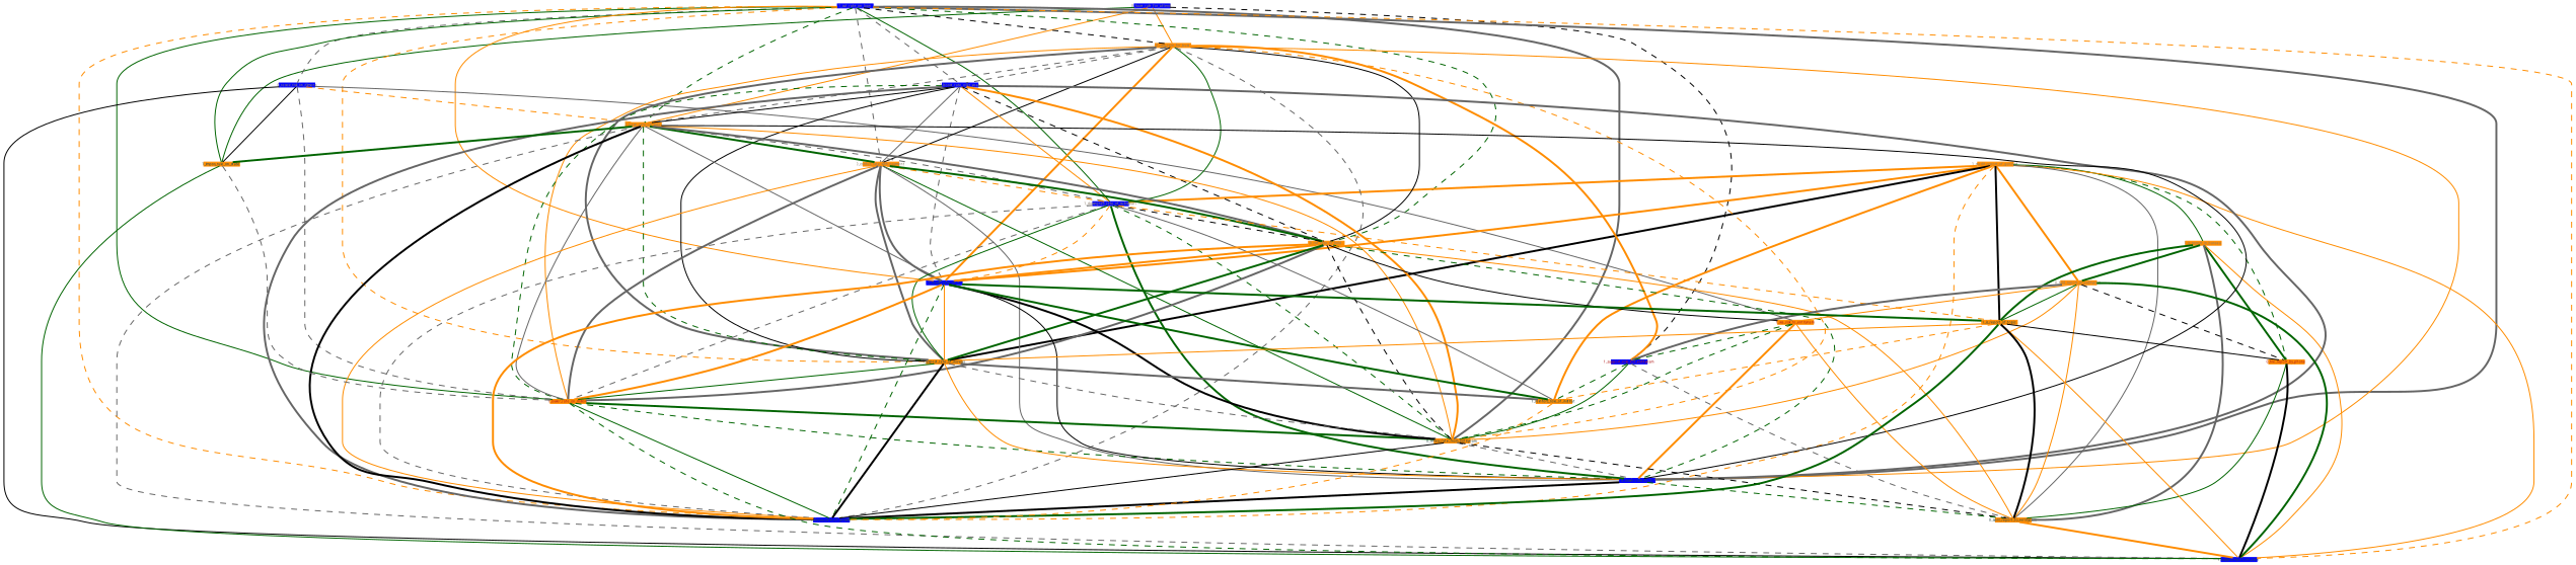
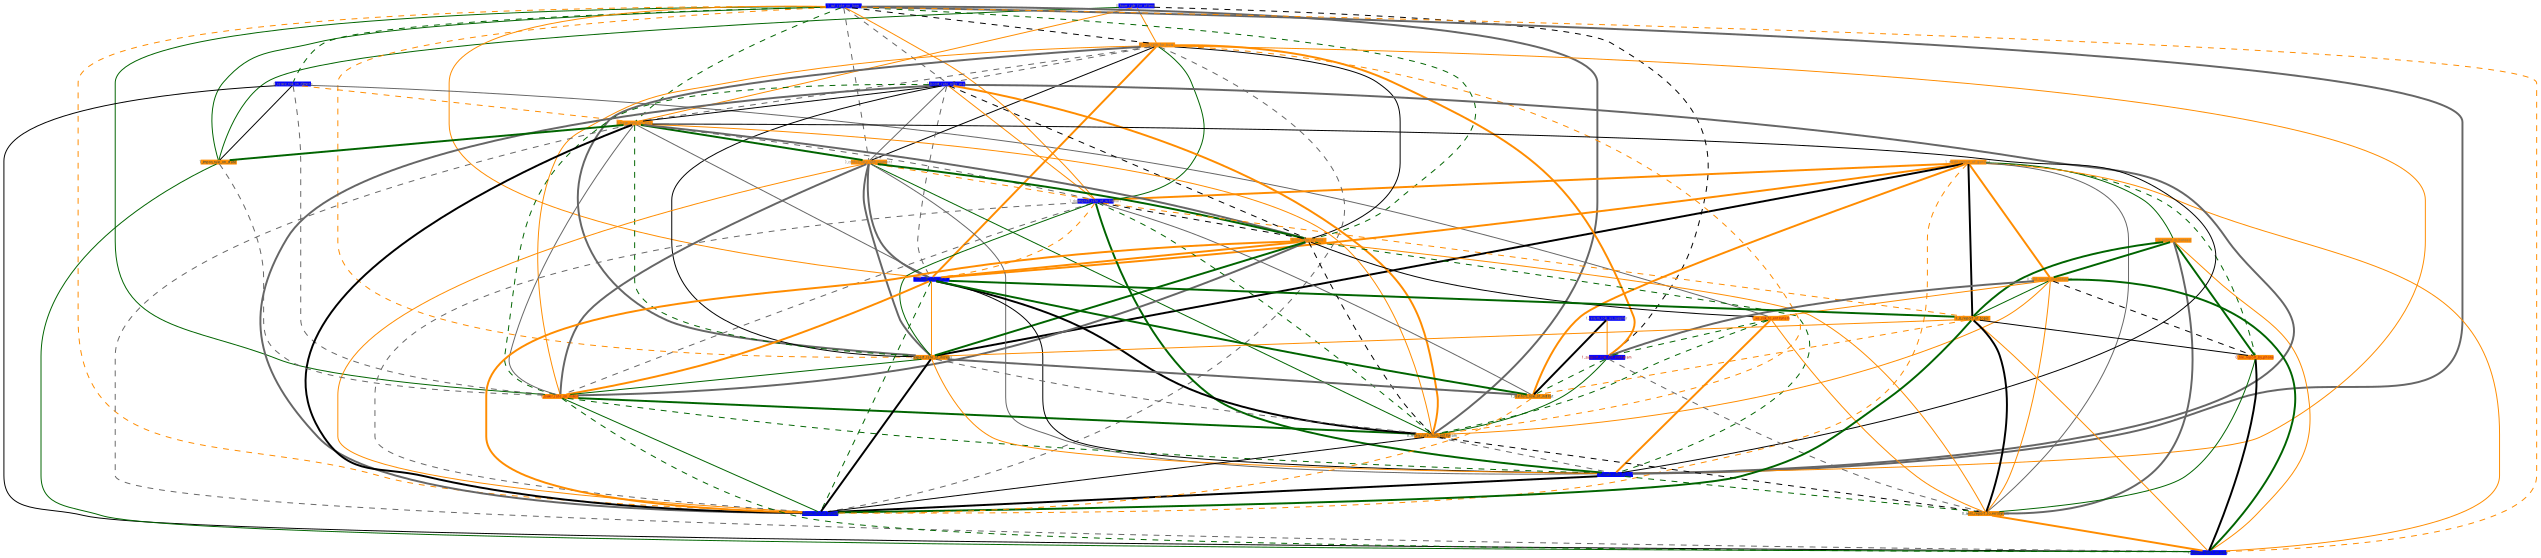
  graph {
    fontname="Roboto Condensed"
    node [color=darkorange fixedsize=true fontcolor="#8b7d6b" fontname="Roboto Condensed" fontsize=4 shape=polygon style=filled]
    edge [color=darkorange fontname="Roboto Condensed" style=solid w=1]
    "0_have_rule_for_attend " [color=blue height=.06 width=.5]
    "1_cut_rate_on_loan " [color=blue height=.06 width=.5]
    n3 [color=blue height=.06 label="0_receiv_risk_on_dimens" width=.5]
    "1_credit_report_of_genocid " [height=.06 width=.5]
    "0_rais_rate_for_busi " [height=.06 width=.5]
    "1_is_report_in_bureau " [height=.06 width=.5]
+   "1_resum_role_as_supplier " [color=blue height=.06 width=.5]
    "0_boost_rate_over_year " [color=blue height=.06 width=.5]
    "1_have_rate_on_vote " [height=.06 width=.5]
    "0_confus_rate_with_payment " [height=.06 width=.5]
    "1_downgrad_rate_of_subsidiari " [color=blue height=.06 width=.5]
    "0_cut_rate_to_hold " [height=.06 width=.5]
    "0_told_report_in_entitynam " [height=.06 width=.5]
    "1_wa_risk_to_entitynam " [fontcolor="#b22222" height=.06 width=.5]
    "1_support_role_for_entitynam " [color=blue fontcolor="#b22222" height=.06 width=.5]
    "1_lower_rate_on_million " [fontcolor="#b22222" height=.06 width=.5]
    "0_file_report_by_phone " [fontcolor="#b22222" height=.06 width=.5]
    "1_impos_rule_on_state " [fontcolor="#2f4f4f" height=.06 width=.5]
    "1_reach_rate_of_% " [color=blue fontcolor="#2f4f4f" height=.06 width=.5]
    "1_expect_rate_of_increas " [fontcolor="#2f4f4f" height=.06 width=.5]
    "0_receiv_rate_from_entitynam " [fontcolor="#2f4f4f" height=.06 width=.5]
    "0_lower_rate_to_% " [color=blue fontcolor="#2f4f4f" height=.06 width=.5]
    "1_suppli_report_on_plan " [color=blue fontcolor="#2f4f4f" height=.06 width=.5]
    "1_reduc_rate_of_growth " [color=blue fontcolor="#2f4f4f" height=.06 width=.5]
    "1_is_report_of_topic " [fontcolor="#2f4f4f" height=.06 width=.5]
    "1_reinforc_role_of_institut " [fontcolor="#2f4f4f" height=.06 width=.5]
    "0_sent_report_to_entitynam " [fontcolor="#2f4f4f" height=.06 width=.5]
    subgraph sub_1 {
      "0_have_rule_for_attend "
      "1_cut_rate_on_loan "
      n3
      "1_credit_report_of_genocid "
      "0_rais_rate_for_busi "
      "1_is_report_in_bureau "
+     "1_resum_role_as_supplier "
      "0_boost_rate_over_year "
      "1_have_rate_on_vote "
      "0_confus_rate_with_payment "
      "1_downgrad_rate_of_subsidiari "
      "0_cut_rate_to_hold "
      "0_told_report_in_entitynam "
    }
    subgraph sub_2 {
      "1_wa_risk_to_entitynam "
      "1_support_role_for_entitynam "
      "1_lower_rate_on_million "
      "0_file_report_by_phone "
    }
    "0_have_rule_for_attend " -- "0_rais_rate_for_busi "
    "0_have_rule_for_attend " -- "1_have_rate_on_vote "
    "0_have_rule_for_attend " -- "1_support_role_for_entitynam " [color=black style=dashed]
    "0_have_rule_for_attend " -- "1_impos_rule_on_state " [color=darkgreen]
-   "1_cut_rate_on_loan " -- n3 [color=gray40 style=dashed]
+   "1_cut_rate_on_loan " -- n3 [color=darkgreen style=dashed]
    "1_cut_rate_on_loan " -- "0_rais_rate_for_busi " [color=black style=dashed]
    "1_cut_rate_on_loan " -- "0_boost_rate_over_year " [color=gray40 style=dashed]
    "1_cut_rate_on_loan " -- "1_have_rate_on_vote " [color=darkgreen style=dashed w=2]
    "1_cut_rate_on_loan " -- "0_confus_rate_with_payment " [color=gray40 style=dashed]
-   "1_cut_rate_on_loan " -- "1_downgrad_rate_of_subsidiari " [color=darkgreen]
+   "1_cut_rate_on_loan " -- "1_downgrad_rate_of_subsidiari "
    "1_cut_rate_on_loan " -- "0_cut_rate_to_hold " [color=darkgreen style=dashed w=2]
    "1_cut_rate_on_loan " -- "1_lower_rate_on_million " [color=darkgreen w=2]
    "1_cut_rate_on_loan " -- "1_impos_rule_on_state " [color=darkgreen]
    "1_cut_rate_on_loan " -- "1_reach_rate_of_% "
    "1_cut_rate_on_loan " -- "1_expect_rate_of_increas " [style=dashed]
    "1_cut_rate_on_loan " -- "0_receiv_rate_from_entitynam " [color=gray40 style=bold]
    "1_cut_rate_on_loan " -- "0_lower_rate_to_% " [color=gray40 style=bold]
    "1_cut_rate_on_loan " -- "1_suppli_report_on_plan " [style=dashed]
    "1_cut_rate_on_loan " -- "1_reduc_rate_of_growth " [style=dashed]
    n3 -- "1_have_rate_on_vote " [style=dashed]
    n3 -- "1_wa_risk_to_entitynam " [color=gray40]
    n3 -- "1_lower_rate_on_million " [color=gray40 style=dashed]
    n3 -- "1_impos_rule_on_state " [color=black]
    n3 -- "1_suppli_report_on_plan " [color=black]
    "1_credit_report_of_genocid " -- "1_is_report_in_bureau " [color=darkgreen]
    "1_credit_report_of_genocid " -- "1_downgrad_rate_of_subsidiari " [style=bold]
    "1_credit_report_of_genocid " -- "0_told_report_in_entitynam " [style=bold]
    "1_credit_report_of_genocid " -- "0_file_report_by_phone " [color=darkgreen style=dashed]
    "1_credit_report_of_genocid " -- "1_reach_rate_of_% " [style=bold]
    "1_credit_report_of_genocid " -- "1_expect_rate_of_increas " [color=black style=bold]
    "1_credit_report_of_genocid " -- "1_suppli_report_on_plan "
    "1_credit_report_of_genocid " -- "1_reduc_rate_of_growth " [style=dashed]
    "1_credit_report_of_genocid " -- "1_is_report_of_topic " [color=black style=bold w=2]
    "1_credit_report_of_genocid " -- "1_reinforc_role_of_institut " [style=bold]
    "1_credit_report_of_genocid " -- "0_sent_report_to_entitynam " [color=gray40]
    "0_rais_rate_for_busi " -- "0_boost_rate_over_year " [color=gray40 style=dashed]
    "0_rais_rate_for_busi " -- "1_have_rate_on_vote " [color=gray40 style=dashed]
    "0_rais_rate_for_busi " -- "0_confus_rate_with_payment " [color=black]
    "0_rais_rate_for_busi " -- "1_downgrad_rate_of_subsidiari " [color=darkgreen]
    "0_rais_rate_for_busi " -- "0_cut_rate_to_hold " [color=black]
    "0_rais_rate_for_busi " -- "1_support_role_for_entitynam " [style=bold]
    "0_rais_rate_for_busi " -- "1_lower_rate_on_million "
    "0_rais_rate_for_busi " -- "1_reach_rate_of_% " [style=bold]
    "0_rais_rate_for_busi " -- "1_expect_rate_of_increas " [color=gray40 style=bold]
    "0_rais_rate_for_busi " -- "0_receiv_rate_from_entitynam " [style=dashed]
    "0_rais_rate_for_busi " -- "0_lower_rate_to_% "
    "0_rais_rate_for_busi " -- "1_reduc_rate_of_growth " [color=gray40 style=dashed]
    "1_is_report_in_bureau " -- "0_told_report_in_entitynam " [color=darkgreen style=bold w=2]
    "1_is_report_in_bureau " -- "0_file_report_by_phone " [color=darkgreen style=bold]
    "1_is_report_in_bureau " -- "1_suppli_report_on_plan "
    "1_is_report_in_bureau " -- "1_is_report_of_topic " [color=darkgreen style=bold w=2]
    "1_is_report_in_bureau " -- "0_sent_report_to_entitynam " [color=gray40 style=bold]
+   "1_resum_role_as_supplier " -- "1_support_role_for_entitynam "
+   "1_resum_role_as_supplier " -- "1_reinforc_role_of_institut " [color=black style=bold]
    "0_boost_rate_over_year " -- "1_have_rate_on_vote " [color=black]
    "0_boost_rate_over_year " -- "0_confus_rate_with_payment " [color=gray40]
    "0_boost_rate_over_year " -- "1_downgrad_rate_of_subsidiari "
    "0_boost_rate_over_year " -- "0_cut_rate_to_hold " [color=black style=dashed]
    "0_boost_rate_over_year " -- "1_lower_rate_on_million " [color=darkgreen style=dashed]
    "0_boost_rate_over_year " -- "1_reach_rate_of_% " [color=gray40 style=dashed]
    "0_boost_rate_over_year " -- "1_expect_rate_of_increas " [color=black]
    "0_boost_rate_over_year " -- "0_receiv_rate_from_entitynam " [style=bold]
    "0_boost_rate_over_year " -- "0_lower_rate_to_% " [color=gray40 style=bold]
    "0_boost_rate_over_year " -- "1_reduc_rate_of_growth " [color=gray40 style=bold]
    "1_have_rate_on_vote " -- "0_confus_rate_with_payment " [color=darkgreen style=bold]
    "1_have_rate_on_vote " -- "1_downgrad_rate_of_subsidiari " [color=gray40 style=dashed]
    "1_have_rate_on_vote " -- "0_cut_rate_to_hold " [color=gray40 style=bold]
    "1_have_rate_on_vote " -- "1_lower_rate_on_million " [color=gray40 w=2]
    "1_have_rate_on_vote " -- "1_impos_rule_on_state " [color=darkgreen style=bold]
    "1_have_rate_on_vote " -- "1_reach_rate_of_% " [color=gray40]
    "1_have_rate_on_vote " -- "1_expect_rate_of_increas " [color=darkgreen style=dashed]
    "1_have_rate_on_vote " -- "0_receiv_rate_from_entitynam "
    "1_have_rate_on_vote " -- "0_lower_rate_to_% " [color=black]
    "1_have_rate_on_vote " -- "1_suppli_report_on_plan " [color=gray40 style=dashed]
    "1_have_rate_on_vote " -- "1_reduc_rate_of_growth " [color=black style=bold]
    "0_confus_rate_with_payment " -- "1_downgrad_rate_of_subsidiari " [style=dashed]
    "0_confus_rate_with_payment " -- "0_cut_rate_to_hold " [color=darkgreen style=bold]
    "0_confus_rate_with_payment " -- "1_lower_rate_on_million " [color=gray40 style=bold]
    "0_confus_rate_with_payment " -- "1_reach_rate_of_% " [color=gray40 style=bold]
    "0_confus_rate_with_payment " -- "1_expect_rate_of_increas " [color=gray40 style=bold]
    "0_confus_rate_with_payment " -- "0_receiv_rate_from_entitynam " [color=darkgreen]
    "0_confus_rate_with_payment " -- "0_lower_rate_to_% " [color=gray40]
    "0_confus_rate_with_payment " -- "1_reduc_rate_of_growth "
    "1_downgrad_rate_of_subsidiari " -- "0_cut_rate_to_hold " [color=black style=dashed]
    "1_downgrad_rate_of_subsidiari " -- "1_lower_rate_on_million " [color=gray40 style=dashed]
    "1_downgrad_rate_of_subsidiari " -- "1_reach_rate_of_% " [style=dashed w=2]
    "1_downgrad_rate_of_subsidiari " -- "1_expect_rate_of_increas " [color=darkgreen w=2]
    "1_downgrad_rate_of_subsidiari " -- "0_receiv_rate_from_entitynam " [color=darkgreen style=dashed]
    "1_downgrad_rate_of_subsidiari " -- "0_lower_rate_to_% " [color=darkgreen style=bold]
    "1_downgrad_rate_of_subsidiari " -- "1_reduc_rate_of_growth " [color=gray40 style=dashed w=2]
    "1_downgrad_rate_of_subsidiari " -- "1_is_report_of_topic " [style=dashed]
    "1_downgrad_rate_of_subsidiari " -- "1_reinforc_role_of_institut " [color=gray40]
    "0_cut_rate_to_hold " -- "1_wa_risk_to_entitynam " [color=black]
    "0_cut_rate_to_hold " -- "1_lower_rate_on_million " [color=gray40 style=bold]
    "0_cut_rate_to_hold " -- "1_reach_rate_of_% " [style=bold]
    "0_cut_rate_to_hold " -- "1_expect_rate_of_increas " [color=darkgreen style=bold]
    "0_cut_rate_to_hold " -- "0_receiv_rate_from_entitynam " [color=black style=dashed]
    "0_cut_rate_to_hold " -- "0_lower_rate_to_% " [color=darkgreen style=dashed w=2]
    "0_cut_rate_to_hold " -- "1_reduc_rate_of_growth " [style=bold]
    "0_cut_rate_to_hold " -- "0_sent_report_to_entitynam "
    "0_told_report_in_entitynam " -- "1_wa_risk_to_entitynam "
    "0_told_report_in_entitynam " -- "1_support_role_for_entitynam " [color=gray40 style=bold]
    "0_told_report_in_entitynam " -- "0_file_report_by_phone " [color=black style=dashed]
    "0_told_report_in_entitynam " -- "0_receiv_rate_from_entitynam "
    "0_told_report_in_entitynam " -- "1_suppli_report_on_plan " [color=darkgreen style=bold]
    "0_told_report_in_entitynam " -- "1_is_report_of_topic " [color=darkgreen]
    "0_told_report_in_entitynam " -- "0_sent_report_to_entitynam " [w=2]
    "1_wa_risk_to_entitynam " -- "1_support_role_for_entitynam " [color=darkgreen style=dashed]
    "1_wa_risk_to_entitynam " -- "0_receiv_rate_from_entitynam " [color=darkgreen style=dashed]
    "1_wa_risk_to_entitynam " -- "0_lower_rate_to_% " [style=bold]
    "1_wa_risk_to_entitynam " -- "0_sent_report_to_entitynam " [w=2]
    "1_support_role_for_entitynam " -- "0_receiv_rate_from_entitynam " [color=darkgreen]
    "1_support_role_for_entitynam " -- "1_reinforc_role_of_institut " [color=darkgreen style=dashed]
    "1_support_role_for_entitynam " -- "0_sent_report_to_entitynam " [color=gray40 style=dashed]
    "1_lower_rate_on_million " -- "0_receiv_rate_from_entitynam " [color=darkgreen style=bold]
    "1_lower_rate_on_million " -- "0_lower_rate_to_% " [color=darkgreen style=dashed w=2]
    "1_lower_rate_on_million " -- "1_suppli_report_on_plan " [color=darkgreen style=dashed]
    "1_lower_rate_on_million " -- "1_reduc_rate_of_growth " [color=darkgreen]
    "0_file_report_by_phone " -- "1_suppli_report_on_plan " [color=black style=bold]
    "0_file_report_by_phone " -- "0_sent_report_to_entitynam " [color=darkgreen]
    "1_impos_rule_on_state " -- "1_lower_rate_on_million " [color=gray40 style=dashed]
    "1_impos_rule_on_state " -- "1_suppli_report_on_plan " [color=darkgreen]
    "1_reach_rate_of_% " -- "1_lower_rate_on_million " [style=bold]
    "1_reach_rate_of_% " -- "1_expect_rate_of_increas " [w=2]
    "1_reach_rate_of_% " -- "0_receiv_rate_from_entitynam " [color=black style=bold]
    "1_reach_rate_of_% " -- "0_lower_rate_to_% " [color=black w=2]
    "1_reach_rate_of_% " -- "1_reduc_rate_of_growth " [color=darkgreen style=dashed w=2]
    "1_reach_rate_of_% " -- "1_is_report_of_topic " [color=darkgreen style=bold]
    "1_reach_rate_of_% " -- "1_reinforc_role_of_institut " [color=darkgreen style=bold]
    "1_expect_rate_of_increas " -- "1_lower_rate_on_million " [color=darkgreen]
    "1_expect_rate_of_increas " -- "0_receiv_rate_from_entitynam " [color=gray40 style=dashed]
    "1_expect_rate_of_increas " -- "0_lower_rate_to_% "
    "1_expect_rate_of_increas " -- "1_reduc_rate_of_growth " [color=black style=bold w=2]
    "1_expect_rate_of_increas " -- "1_reinforc_role_of_institut " [color=gray40 style=bold]
    "0_receiv_rate_from_entitynam " -- "0_lower_rate_to_% " [color=gray40 style=dashed]
    "0_receiv_rate_from_entitynam " -- "1_reduc_rate_of_growth " [color=black]
    "0_receiv_rate_from_entitynam " -- "0_sent_report_to_entitynam " [color=black style=dashed]
    "0_lower_rate_to_% " -- "1_reduc_rate_of_growth " [color=black style=bold]
    "0_lower_rate_to_% " -- "0_sent_report_to_entitynam " [color=darkgreen style=dashed]
    "1_is_report_of_topic " -- "0_file_report_by_phone " [color=black]
    "1_is_report_of_topic " -- "1_expect_rate_of_increas "
    "1_is_report_of_topic " -- "1_suppli_report_on_plan "
    "1_is_report_of_topic " -- "1_reduc_rate_of_growth " [color=darkgreen style=bold]
    "1_is_report_of_topic " -- "1_reinforc_role_of_institut " [style=dashed]
    "1_is_report_of_topic " -- "0_sent_report_to_entitynam " [color=black style=bold]
    "1_reinforc_role_of_institut " -- "1_reduc_rate_of_growth " [style=dashed]
    "0_sent_report_to_entitynam " -- "1_suppli_report_on_plan " [style=bold]
  }
